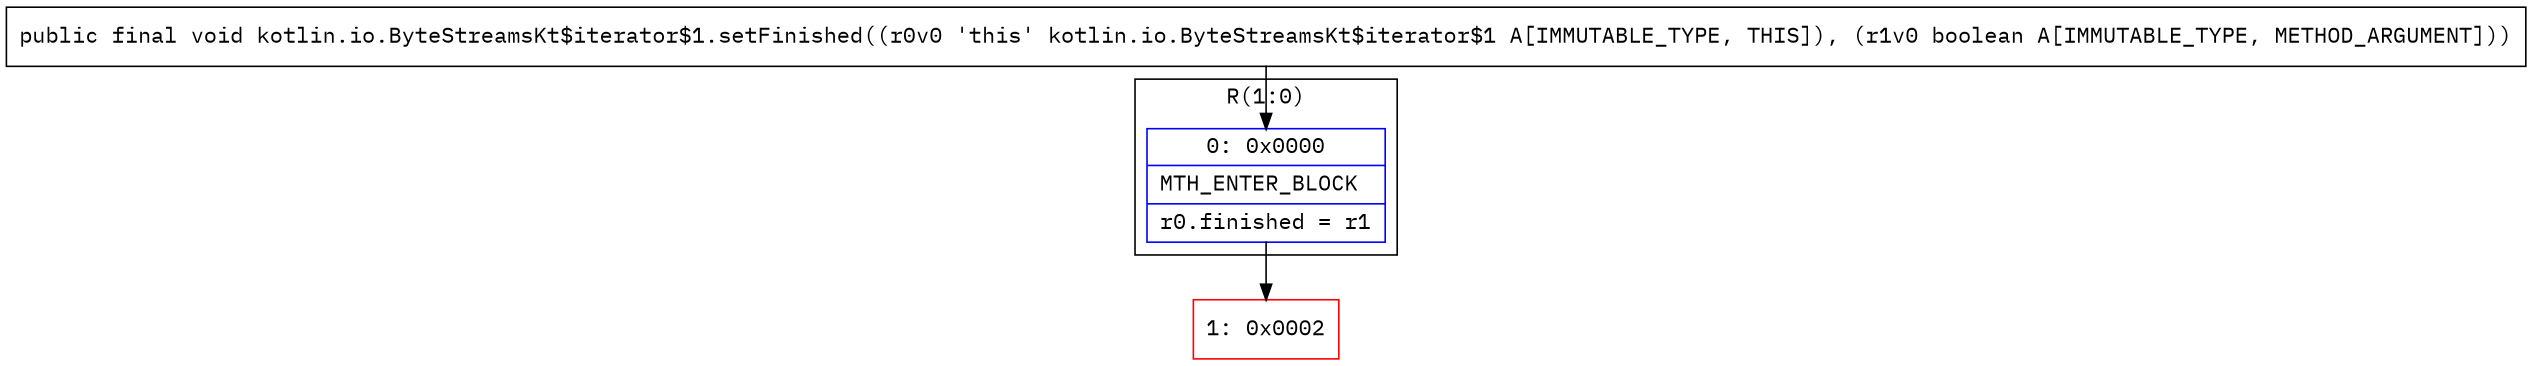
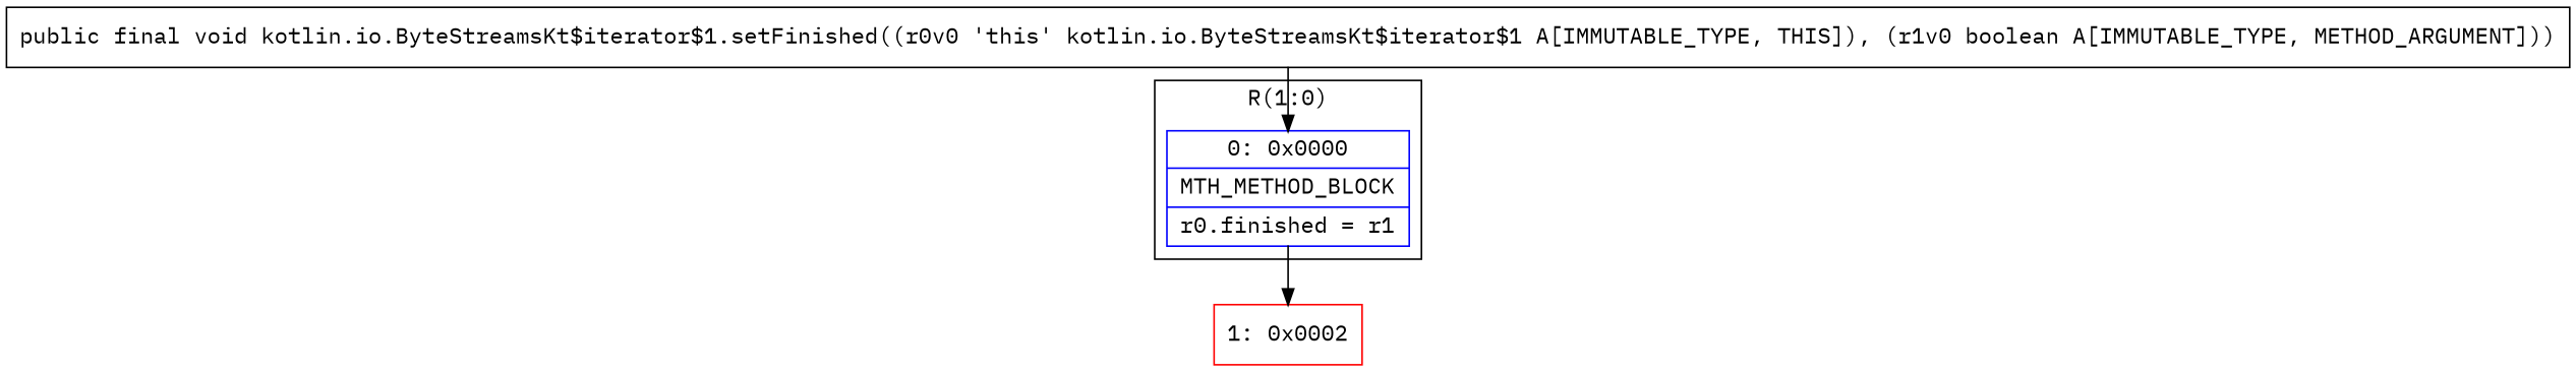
  digraph {
    fontname="IBM Plex Mono"
    node [shape=record fontname="IBM Plex Mono"]
    edge [fontname="IBM Plex Mono"]
-   n1 [color=blue label="{0\:\ 0x0000|MTH_ENTER_BLOCK\l|r0.finished = r1\l}"]
+   n1 [color=blue label="{0\:\ 0x0000|MTH_METHOD_BLOCK\l|r0.finished = r1\l}"]
    n2 [color=red label="{1\:\ 0x0002}"]
    n3 [label="{public final void kotlin.io.ByteStreamsKt$iterator$1.setFinished((r0v0 'this' kotlin.io.ByteStreamsKt$iterator$1 A[IMMUTABLE_TYPE, THIS]), (r1v0 boolean A[IMMUTABLE_TYPE, METHOD_ARGUMENT])) }"]
    subgraph cluster_1 {
      label="R(1:0)"
      n1
    }
    n1 -> n2
    n3 -> n1
  }
